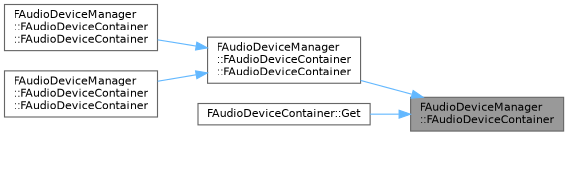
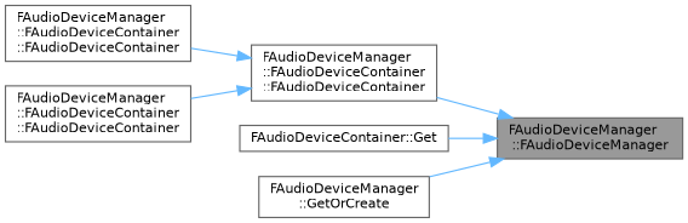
  digraph {
    rankdir=RL
    node [color=grey40 fillcolor=white fontname=Helvetica fontsize=10 shape=box style=filled]
    edge [color=steelblue1 dir=back fontname=Helvetica fontsize=10 labelfontname=Helvetica labelfontsize=10 style=solid]
-   n1 [color=gray40 fillcolor=grey60 fontcolor=black height=0.2 label="FAudioDeviceManager\l::FAudioDeviceContainer" width=0.4]
+   n1 [color=gray40 fillcolor=grey60 fontcolor=black height=0.2 label="FAudioDeviceManager\l::FAudioDeviceManager" width=0.4]
    n2 [height=0.2 label="FAudioDeviceManager\l::FAudioDeviceContainer\l::FAudioDeviceContainer" width=0.4]
    n3 [height=0.2 label="FAudioDeviceContainer::Get" width=0.4]
+   n4 [height=0.2 label="FAudioDeviceManager\l::GetOrCreate" width=0.4]
    n5 [height=0.2 label="FAudioDeviceManager\l::FAudioDeviceContainer\l::FAudioDeviceContainer" width=0.4]
    n6 [height=0.2 label="FAudioDeviceManager\l::FAudioDeviceContainer\l::FAudioDeviceContainer" width=0.4]
    n1 -> n2
    n1 -> n3
+   n1 -> n4
    n2 -> n5
    n2 -> n6
  }
